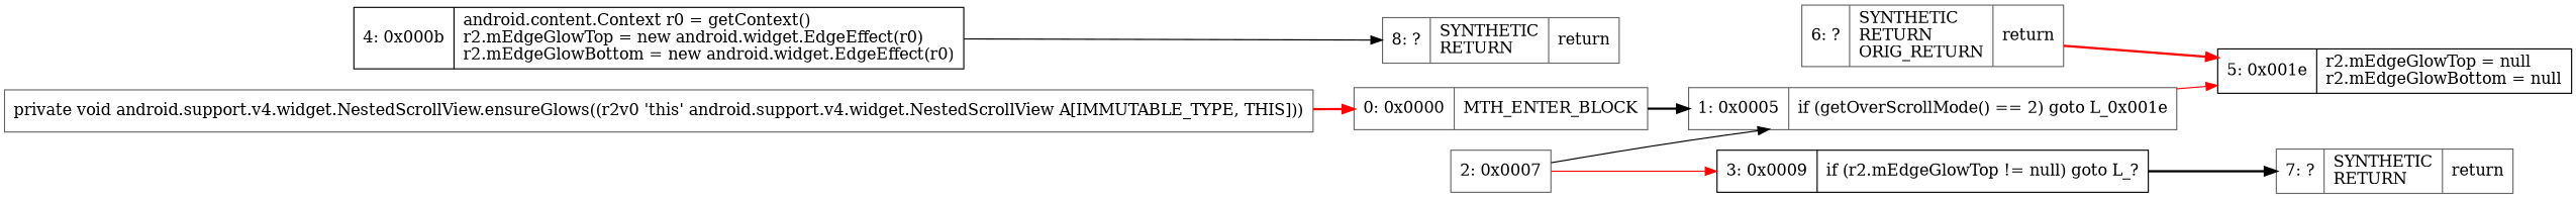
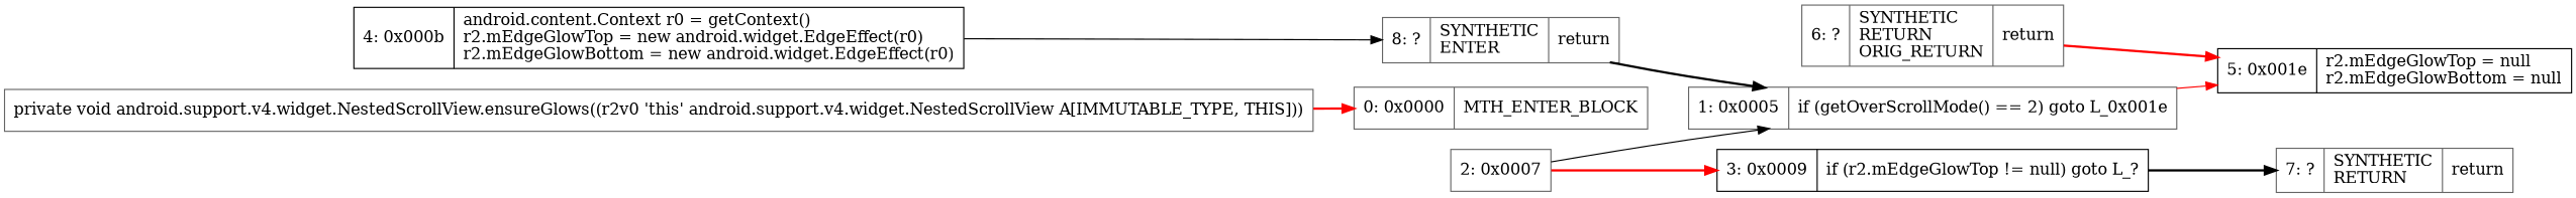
  digraph {
    rankdir=LR
    node [color=gray40 shape=record]
    edge [color=black style=bold]
    n1 [label="{0\:\ 0x0000|MTH_ENTER_BLOCK\l}"]
    n2 [label="{1\:\ 0x0005|if (getOverScrollMode() == 2) goto L_0x001e\l}"]
    n3 [color=black label="{5\:\ 0x001e|r2.mEdgeGlowTop = null\lr2.mEdgeGlowBottom = null\l}"]
    n4 [label="{2\:\ 0x0007}"]
    n5 [color=black label="{3\:\ 0x0009|if (r2.mEdgeGlowTop != null) goto L_?\l}"]
    n6 [label="{7\:\ ?|SYNTHETIC\lRETURN\l|return\l}"]
    n7 [color=black label="{4\:\ 0x000b|android.content.Context r0 = getContext()\lr2.mEdgeGlowTop = new android.widget.EdgeEffect(r0)\lr2.mEdgeGlowBottom = new android.widget.EdgeEffect(r0)\l}"]
-   n8 [label="{8\:\ ?|SYNTHETIC\lRETURN\l|return\l}"]
+   n8 [label="{8\:\ ?|SYNTHETIC\lENTER\l|return\l}"]
    n9 [label="{6\:\ ?|SYNTHETIC\lRETURN\lORIG_RETURN\l|return\l}"]
    n10 [label="{private void android.support.v4.widget.NestedScrollView.ensureGlows((r2v0 'this' android.support.v4.widget.NestedScrollView A[IMMUTABLE_TYPE, THIS])) }"]
-   n1 -> n2
+   n8 -> n2
    n2 -> n3 [color=red style=solid]
    n4 -> n2 [style=solid]
-   n4 -> n5 [color=red style=solid]
+   n4 -> n5 [color=red]
    n5 -> n6
    n7 -> n8 [style=solid]
    n9 -> n3 [color=red]
    n10 -> n1 [color=red]
  }
